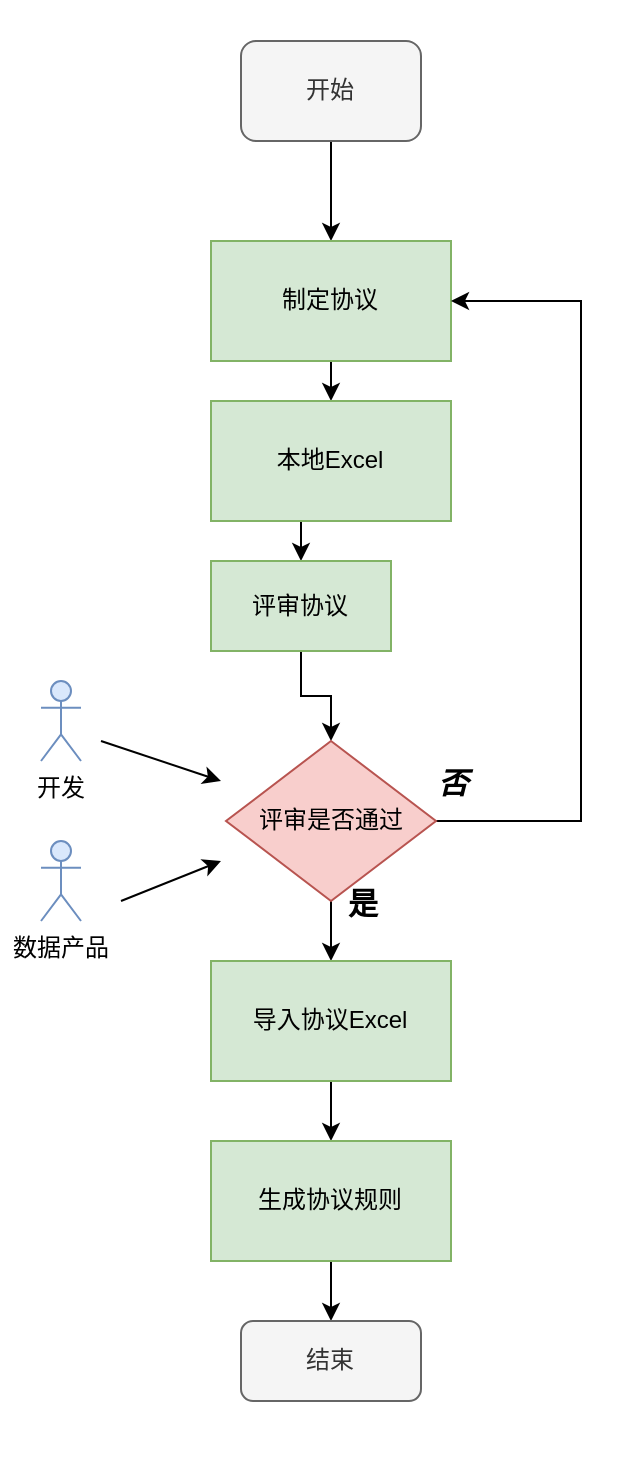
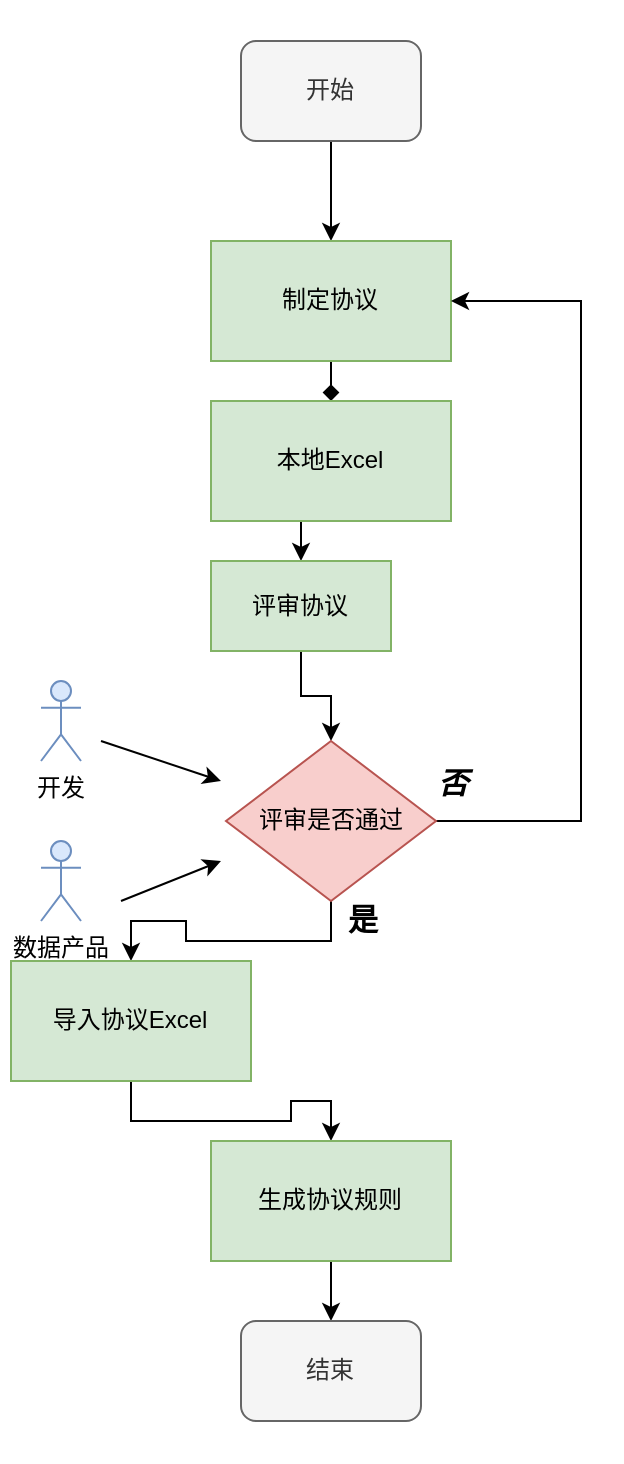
  <mxCell id="0" />
  <mxCell id="1" parent="0" />
  <mxCell id="2" style="edgeStyle=orthogonalEdgeStyle;rounded=0;orthogonalLoop=1;jettySize=auto;html=1;exitX=0.5;exitY=1;exitDx=0;exitDy=0;" edge="1" parent="1" source="3" target="5"><mxGeometry relative="1" as="geometry" /></mxCell>
  <mxCell id="3" value="开始" style="rounded=1;whiteSpace=wrap;html=1;fillColor=#f5f5f5;fontColor=#333333;strokeColor=#666666;" vertex="1" parent="1"><mxGeometry x="120" y="20" width="90" height="50" as="geometry" /></mxCell>
- <mxCell id="4" style="edgeStyle=orthogonalEdgeStyle;rounded=0;orthogonalLoop=1;jettySize=auto;html=1;exitX=0.5;exitY=1;exitDx=0;exitDy=0;entryX=0.5;entryY=0;entryDx=0;entryDy=0;" edge="1" parent="1" source="5" target="7"><mxGeometry relative="1" as="geometry" /></mxCell>
+ <mxCell id="4" style="edgeStyle=orthogonalEdgeStyle;rounded=0;orthogonalLoop=1;jettySize=auto;html=1;exitX=0.5;exitY=1;exitDx=0;exitDy=0;entryX=0.5;entryY=0;entryDx=0;entryDy=0;endArrow=diamond;" edge="1" parent="1" source="5" target="7"><mxGeometry relative="1" as="geometry" /></mxCell>
  <mxCell id="5" value="制定协议" style="rounded=0;whiteSpace=wrap;html=1;fillColor=#d5e8d4;strokeColor=#82b366;" vertex="1" parent="1"><mxGeometry x="105" y="120" width="120" height="60" as="geometry" /></mxCell>
  <mxCell id="6" style="edgeStyle=orthogonalEdgeStyle;rounded=0;orthogonalLoop=1;jettySize=auto;html=1;exitX=0.5;exitY=1;exitDx=0;exitDy=0;entryX=0.5;entryY=0;entryDx=0;entryDy=0;" edge="1" parent="1" source="7" target="9"><mxGeometry relative="1" as="geometry" /></mxCell>
  <mxCell id="7" value="本地Excel" style="rounded=0;whiteSpace=wrap;html=1;fillColor=#d5e8d4;strokeColor=#82b366;" vertex="1" parent="1"><mxGeometry x="105" y="200" width="120" height="60" as="geometry" /></mxCell>
  <mxCell id="8" style="edgeStyle=orthogonalEdgeStyle;rounded=0;orthogonalLoop=1;jettySize=auto;html=1;exitX=0.5;exitY=1;exitDx=0;exitDy=0;" edge="1" parent="1" source="9" target="14"><mxGeometry relative="1" as="geometry" /></mxCell>
  <mxCell id="9" value="评审协议" style="rounded=0;whiteSpace=wrap;html=1;fillColor=#d5e8d4;strokeColor=#82b366;" vertex="1" parent="1"><mxGeometry x="105" y="280" width="90" height="45" as="geometry" /></mxCell>
  <mxCell id="10" style="edgeStyle=orthogonalEdgeStyle;rounded=0;orthogonalLoop=1;jettySize=auto;html=1;exitX=1;exitY=0.5;exitDx=0;exitDy=0;entryX=1;entryY=0.5;entryDx=0;entryDy=0;" edge="1" parent="1" source="14" target="5"><mxGeometry relative="1" as="geometry"><Array as="points"><mxPoint x="290" y="410" /><mxPoint x="290" y="150" /></Array></mxGeometry></mxCell>
  <mxCell id="11" value="否" style="edgeLabel;html=1;align=center;verticalAlign=middle;resizable=0;points=[];fontSize=15;fontStyle=3" vertex="1" connectable="0" parent="10"><mxGeometry x="-0.93" y="-4" relative="1" as="geometry"><mxPoint x="-6" y="-24" as="offset" /></mxGeometry></mxCell>
  <mxCell id="12" style="edgeStyle=orthogonalEdgeStyle;rounded=0;orthogonalLoop=1;jettySize=auto;html=1;exitX=0.5;exitY=1;exitDx=0;exitDy=0;" edge="1" parent="1" source="14" target="16"><mxGeometry relative="1" as="geometry" /></mxCell>
  <mxCell id="13" value="是" style="edgeLabel;html=1;align=center;verticalAlign=middle;resizable=0;points=[];fontSize=15;fontStyle=1" vertex="1" connectable="0" parent="12"><mxGeometry x="-0.68" y="-4" relative="1" as="geometry"><mxPoint x="19" y="-8" as="offset" /></mxGeometry></mxCell>
  <mxCell id="14" value="评审是否通过" style="rhombus;whiteSpace=wrap;html=1;fillColor=#f8cecc;strokeColor=#b85450;" vertex="1" parent="1"><mxGeometry x="112.5" y="370" width="105" height="80" as="geometry" /></mxCell>
  <mxCell id="15" style="edgeStyle=orthogonalEdgeStyle;rounded=0;orthogonalLoop=1;jettySize=auto;html=1;exitX=0.5;exitY=1;exitDx=0;exitDy=0;entryX=0.5;entryY=0;entryDx=0;entryDy=0;" edge="1" parent="1" source="16" target="18"><mxGeometry relative="1" as="geometry" /></mxCell>
- <mxCell id="16" value="导入协议Excel" style="rounded=0;whiteSpace=wrap;html=1;fillColor=#d5e8d4;strokeColor=#82b366;" vertex="1" parent="1"><mxGeometry x="105" y="480" width="120" height="60" as="geometry" /></mxCell>
+ <mxCell id="16" value="导入协议Excel" style="rounded=0;whiteSpace=wrap;html=1;fillColor=#d5e8d4;strokeColor=#82b366;" vertex="1" parent="1"><mxGeometry x="5" y="480" width="120" height="60" as="geometry" /></mxCell>
  <mxCell id="17" style="edgeStyle=orthogonalEdgeStyle;rounded=0;orthogonalLoop=1;jettySize=auto;html=1;exitX=0.5;exitY=1;exitDx=0;exitDy=0;entryX=0.5;entryY=0;entryDx=0;entryDy=0;" edge="1" parent="1" source="18" target="19"><mxGeometry relative="1" as="geometry" /></mxCell>
  <mxCell id="18" value="生成协议规则" style="rounded=0;whiteSpace=wrap;html=1;fillColor=#d5e8d4;strokeColor=#82b366;" vertex="1" parent="1"><mxGeometry x="105" y="570" width="120" height="60" as="geometry" /></mxCell>
- <mxCell id="19" value="结束" style="rounded=1;whiteSpace=wrap;html=1;fillColor=#f5f5f5;fontColor=#333333;strokeColor=#666666;" vertex="1" parent="1"><mxGeometry x="120" y="660" width="90" height="40" as="geometry" /></mxCell>
+ <mxCell id="19" value="结束" style="rounded=1;whiteSpace=wrap;html=1;fillColor=#f5f5f5;fontColor=#333333;strokeColor=#666666;" vertex="1" parent="1"><mxGeometry x="120" y="660" width="90" height="50" as="geometry" /></mxCell>
  <mxCell id="20" value="开发" style="shape=umlActor;verticalLabelPosition=bottom;verticalAlign=top;html=1;outlineConnect=0;fillColor=#dae8fc;strokeColor=#6c8ebf;" vertex="1" parent="1"><mxGeometry x="20" y="340" width="20" height="40" as="geometry" /></mxCell>
  <mxCell id="21" value="数据产品" style="shape=umlActor;verticalLabelPosition=bottom;verticalAlign=top;html=1;outlineConnect=0;fillColor=#dae8fc;strokeColor=#6c8ebf;" vertex="1" parent="1"><mxGeometry x="20" y="420" width="20" height="40" as="geometry" /></mxCell>
  <mxCell id="22" value="" style="endArrow=classic;html=1;rounded=0;" edge="1" parent="1"><mxGeometry width="50" height="50" relative="1" as="geometry"><mxPoint x="50" y="370" as="sourcePoint" /><mxPoint x="110" y="390" as="targetPoint" /></mxGeometry></mxCell>
  <mxCell id="23" value="" style="endArrow=classic;html=1;rounded=0;" edge="1" parent="1"><mxGeometry width="50" height="50" relative="1" as="geometry"><mxPoint x="60" y="450" as="sourcePoint" /><mxPoint x="110" y="430" as="targetPoint" /></mxGeometry></mxCell>
